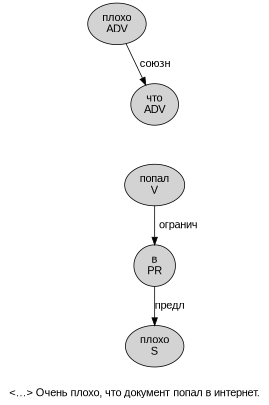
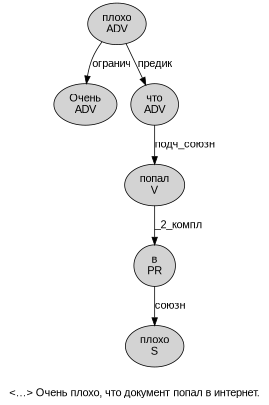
  digraph {
    fontname="Liberation Sans"
    label="<…> Очень плохо, что документ попал в интернет."
    node [fillcolor=lightgray fontname="Liberation Sans" penwidth=1 shape=ellipse style=filled]
    edge [fontname="Liberation Sans"]
+   n1 [label="Очень\nADV"]
    n2 [label="плохо\nADV"]
    n3 [label="что\nADV"]
    n4 [label="попал\nV"]
    n5 [label="в\nPR"]
    n6 [label="плохо\nS"]
-   n2 -> n3 [label="союзн"]
-   n4 -> n5 [label="огранич"]
-   n5 -> n6 [label="предл"]
+   n2 -> n1 [label="огранич"]
+   n2 -> n3 [label="предик"]
+   n3 -> n4 [label="подч_союзн"]
+   n4 -> n5 [label="_2_компл"]
+   n5 -> n6 [label="союзн"]
  }
